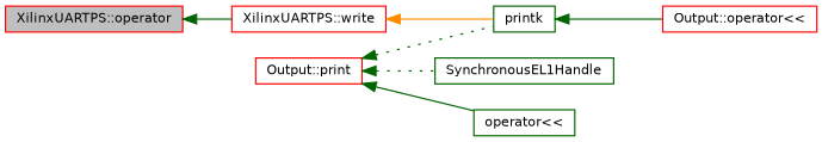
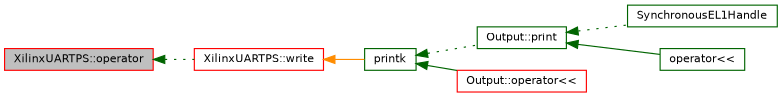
  digraph {
    rankdir=LR
    node [color=darkgreen fillcolor=white fontname=Helvetica fontsize=10 shape=record style=filled]
    edge [color=darkgreen dir=back fontname=Helvetica fontsize=10 labelfontname=Helvetica labelfontsize=10 style=dotted]
    n1 [color=red fillcolor=grey75 fontcolor=black height=0.2 label="XilinxUARTPS::operator" width=0.4]
    n2 [color=red height=0.2 label="XilinxUARTPS::write" width=0.4]
    n3 [height=0.2 label=printk width=0.4]
-   n4 [color=red height=0.2 label="Output::print" width=0.4]
+   n4 [height=0.2 label="Output::print" width=0.4]
    n5 [color=red height=0.2 label="Output::operator\<\<" width=0.4]
    n6 [height=0.2 label=SynchronousEL1Handle width=0.4]
    n7 [height=0.2 label="operator\<\<" width=0.4]
-   n1 -> n2 [style=solid]
+   n1 -> n2
    n2 -> n3 [color=darkorange style=solid]
-   n4 -> n3
+   n3 -> n4
    n3 -> n5 [style=solid]
    n4 -> n6
    n4 -> n7 [style=solid]
  }
